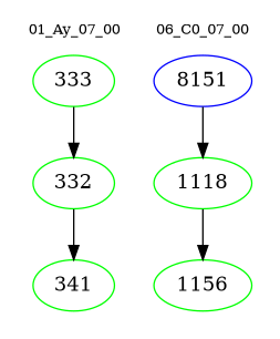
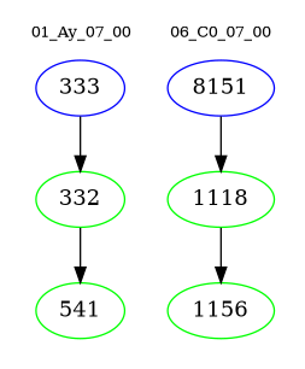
  digraph {
    node [color=green]
    edge [color=black]
-   n1 [label=333]
+   n1 [color=blue label=333]
    n2 [label=332]
-   n3 [label=341]
+   n3 [label=541]
    n4 [color=blue label=8151]
    n5 [label=1118]
    n6 [label=1156]
    subgraph cluster_1 {
      color=white
      fontsize=10
      label="01_Ay_07_00"
      n1
      n2
      n3
    }
    subgraph cluster_2 {
      color=white
      fontsize=10
      label="06_C0_07_00"
      n4
      n5
      n6
    }
    n1 -> n2
    n2 -> n3
    n4 -> n5
    n5 -> n6
  }
